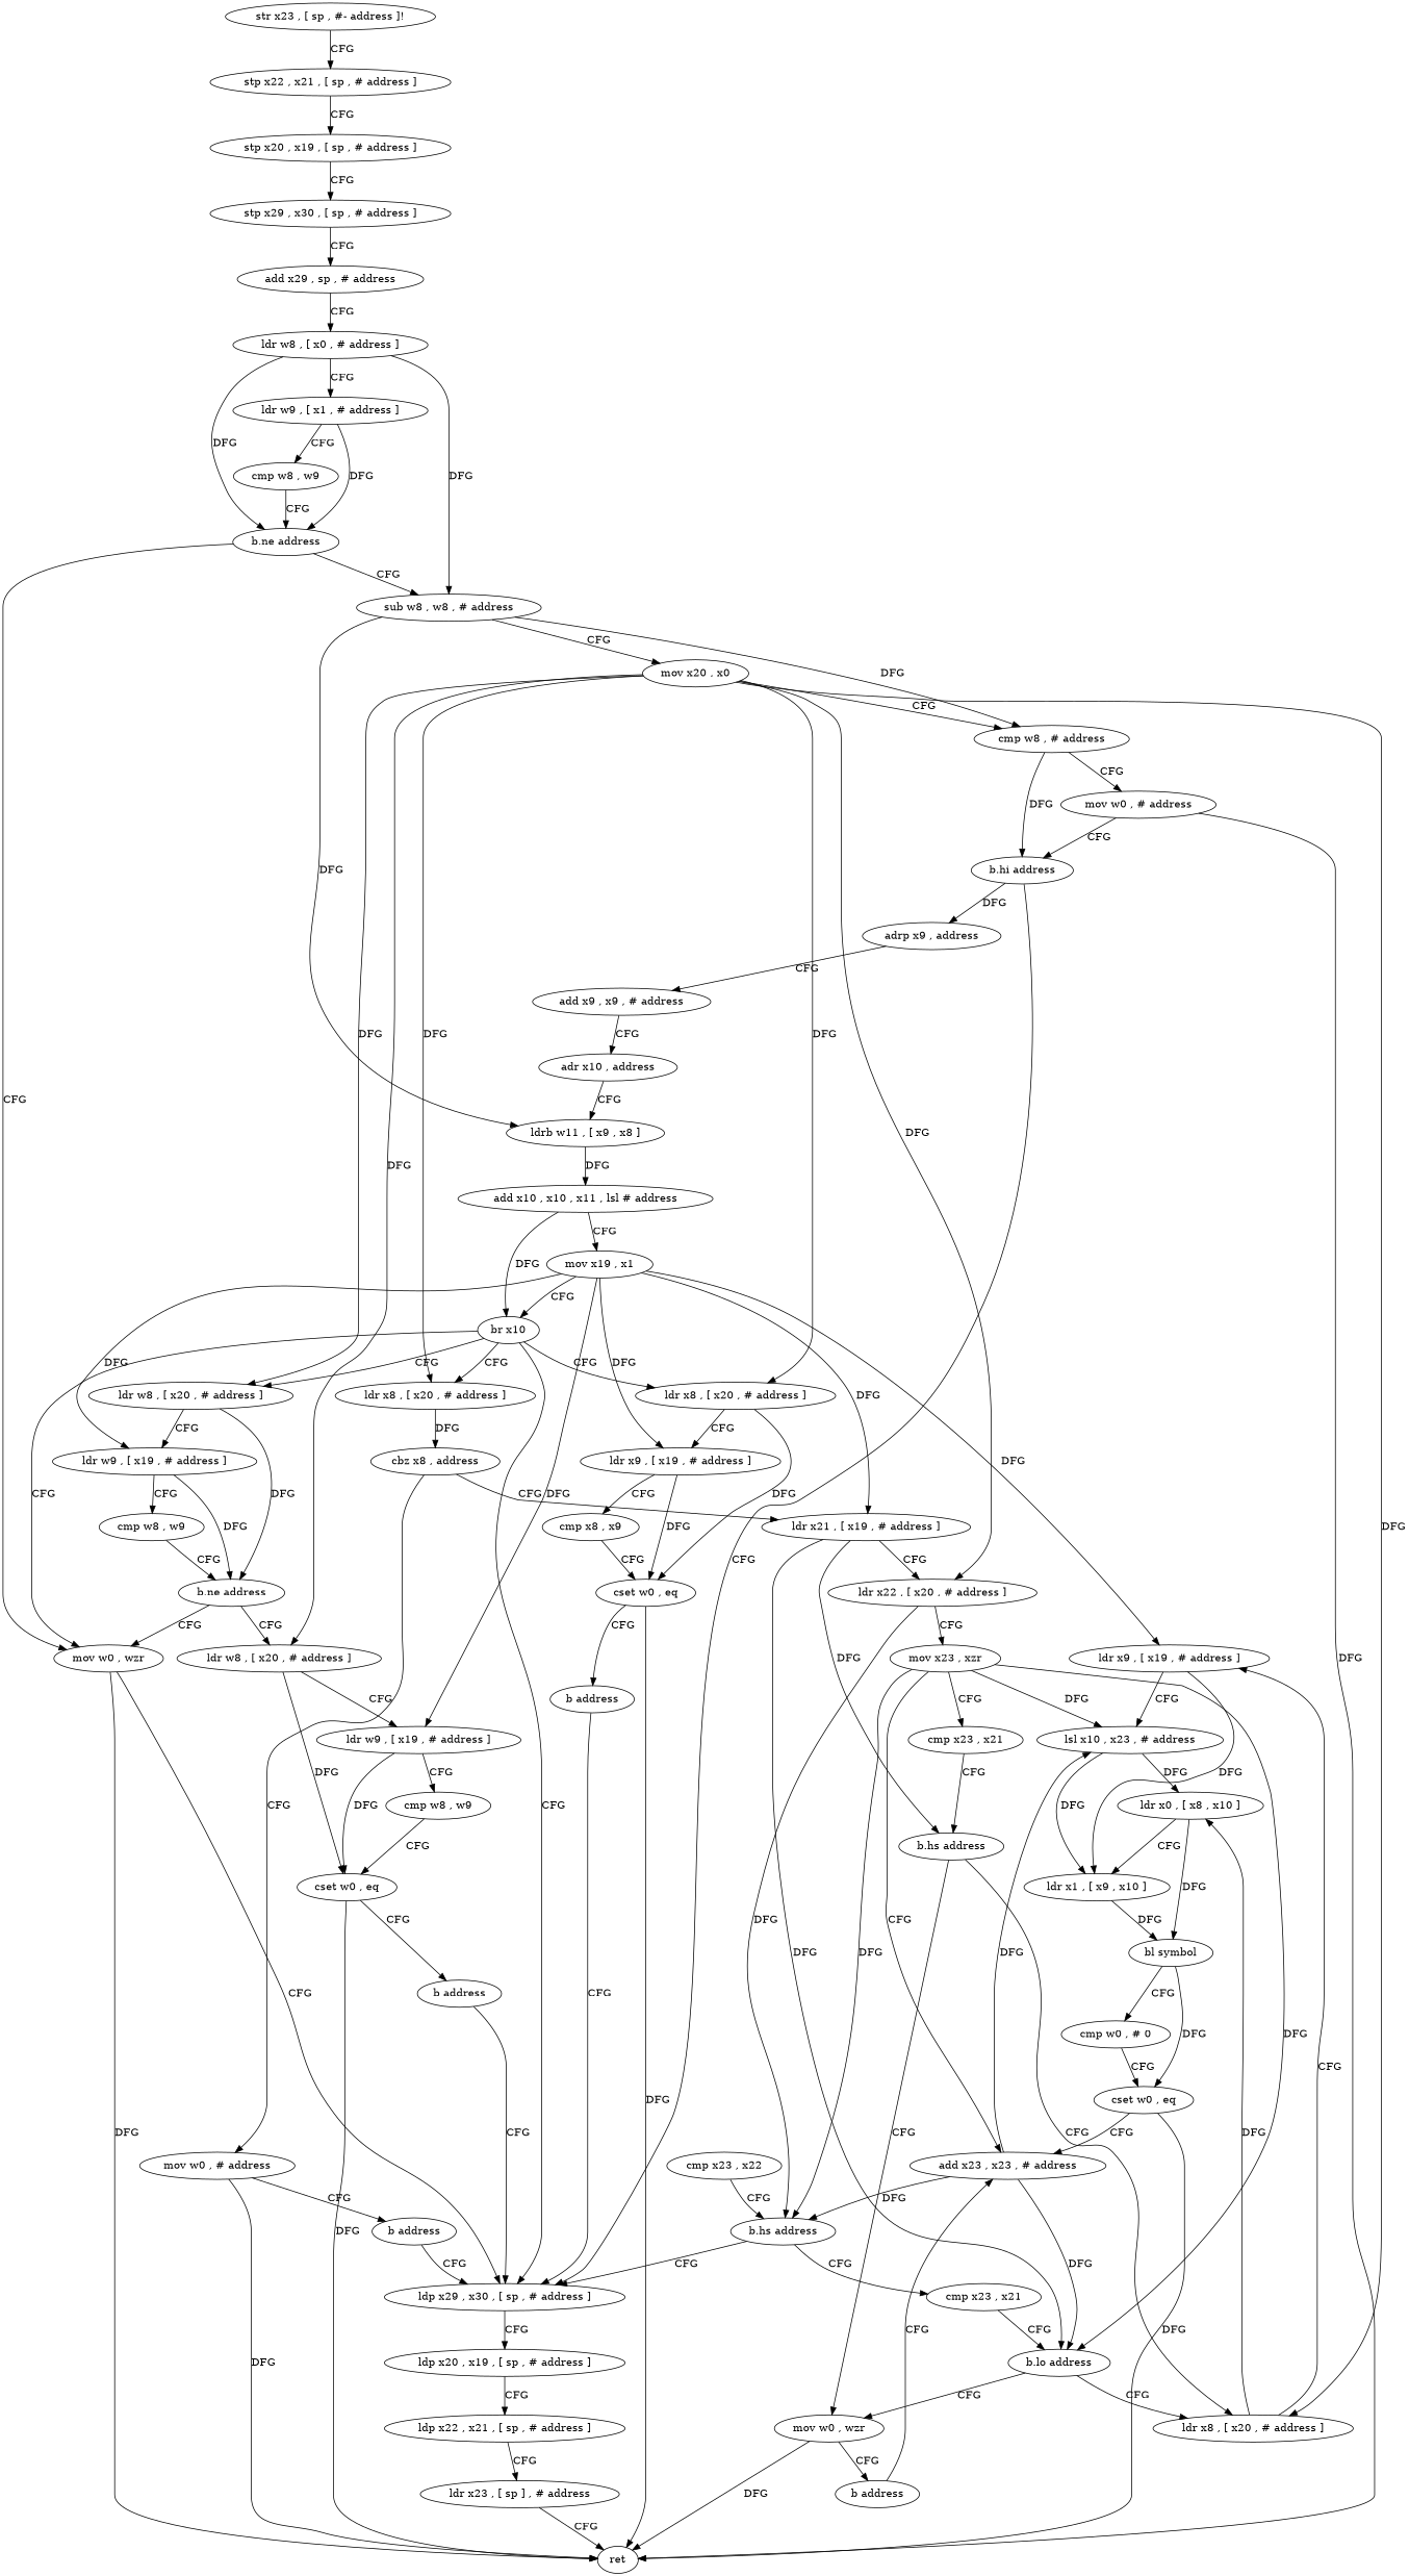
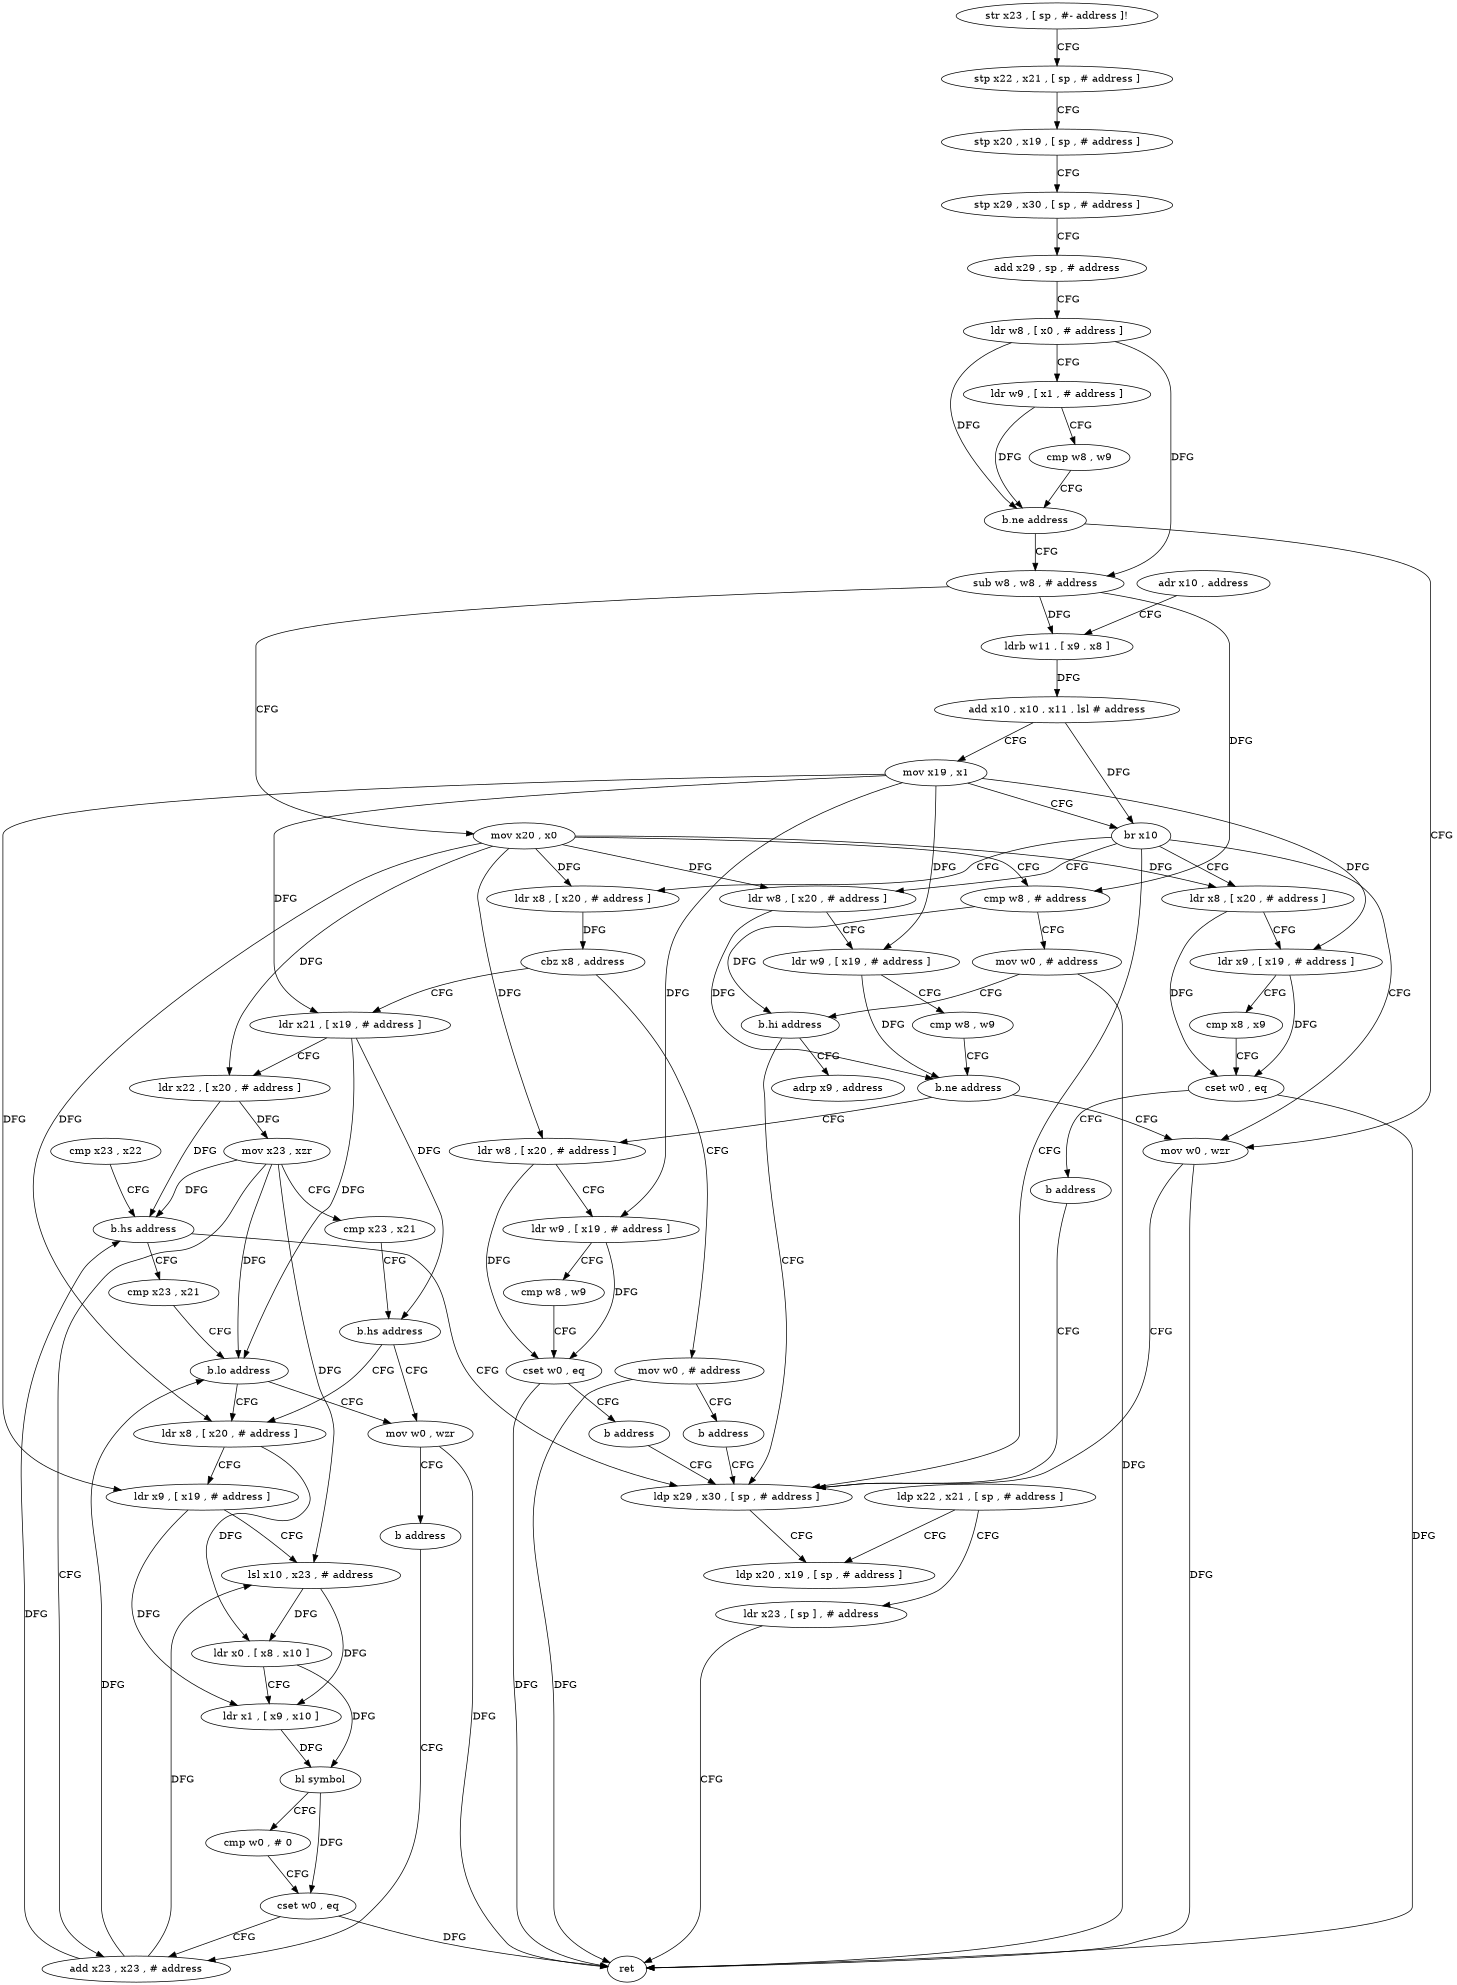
  digraph {
    n1 [label="str x23 , [ sp , #- address ]!"]
    n2 [label="stp x22 , x21 , [ sp , # address ]"]
    n3 [label="stp x20 , x19 , [ sp , # address ]"]
    n4 [label="stp x29 , x30 , [ sp , # address ]"]
    n5 [label="add x29 , sp , # address"]
    n6 [label="ldr w8 , [ x0 , # address ]"]
    n7 [label="ldr w9 , [ x1 , # address ]"]
    n8 [label="b.ne address"]
    n9 [label="sub w8 , w8 , # address"]
    n10 [label="cmp w8 , w9"]
    n11 [label="mov w0 , wzr"]
    n12 [label="mov x20 , x0"]
    n13 [label="cmp w8 , # address"]
    n14 [label="ldrb w11 , [ x9 , x8 ]"]
    n15 [label="ldp x29 , x30 , [ sp , # address ]"]
    n16 [label=ret]
    n17 [label="ldp x20 , x19 , [ sp , # address ]"]
    n18 [label="ldr w8 , [ x20 , # address ]"]
    n19 [label="ldr x8 , [ x20 , # address ]"]
    n20 [label="ldr x8 , [ x20 , # address ]"]
    n21 [label="ldr w8 , [ x20 , # address ]"]
    n22 [label="ldr x22 , [ x20 , # address ]"]
    n23 [label="ldr x8 , [ x20 , # address ]"]
    n24 [label="mov w0 , # address"]
    n25 [label="b.hi address"]
    n26 [label="add x10 , x10 , x11 , lsl # address"]
    n27 [label="ldp x22 , x21 , [ sp , # address ]"]
    n28 [label="ldr w9 , [ x19 , # address ]"]
    n29 [label="b.ne address"]
    n30 [label="ldr x9 , [ x19 , # address ]"]
    n31 [label="cset w0 , eq"]
    n32 [label="cbz x8 , address"]
    n33 [label="ldr w9 , [ x19 , # address ]"]
    n34 [label="cset w0 , eq"]
    n35 [label="mov x23 , xzr"]
    n36 [label="b.hs address"]
    n37 [label="ldr x9 , [ x19 , # address ]"]
    n38 [label="ldr x0 , [ x8 , x10 ]"]
    n39 [label="adrp x9 , address"]
-   n40 [label="add x9 , x9 , # address"]
    n41 [label="adr x10 , address"]
    n42 [label="ldr x23 , [ sp ] , # address"]
    n43 [label="mov x19 , x1"]
    n44 [label="br x10"]
    n45 [label="ldr x21 , [ x19 , # address ]"]
    n46 [label="cmp w8 , w9"]
    n47 [label="cmp x8 , x9"]
    n48 [label="b.hs address"]
    n49 [label="b.lo address"]
    n50 [label="cmp w8 , w9"]
    n51 [label="lsl x10 , x23 , # address"]
    n52 [label="ldr x1 , [ x9 , x10 ]"]
    n53 [label="b address"]
    n54 [label="mov w0 , # address"]
    n55 [label="b address"]
    n56 [label="b address"]
    n57 [label="mov w0 , wzr"]
    n58 [label="cmp x23 , x21"]
    n59 [label="add x23 , x23 , # address"]
    n60 [label="cmp x23 , x21"]
    n61 [label="b address"]
    n62 [label="bl symbol"]
    n63 [label="cmp x23 , x22"]
    n64 [label="cmp w0 , # 0"]
    n65 [label="cset w0 , eq"]
    n1 -> n2 [label=CFG]
    n2 -> n3 [label=CFG]
    n3 -> n4 [label=CFG]
    n4 -> n5 [label=CFG]
    n5 -> n6 [label=CFG]
    n6 -> n7 [label=CFG]
    n6 -> n8 [label=DFG]
    n6 -> n9 [label=DFG]
    n7 -> n8 [label=DFG]
    n7 -> n10 [label=CFG]
    n8 -> n9 [label=CFG]
    n8 -> n11 [label=CFG]
    n9 -> n12 [label=CFG]
    n9 -> n13 [label=DFG]
    n9 -> n14 [label=DFG]
    n10 -> n8 [label=CFG]
    n11 -> n15 [label=CFG]
    n11 -> n16 [label=DFG]
    n12 -> n13 [label=CFG]
    n12 -> n18 [label=DFG]
    n12 -> n19 [label=DFG]
    n12 -> n20 [label=DFG]
    n12 -> n21 [label=DFG]
    n12 -> n22 [label=DFG]
    n12 -> n23 [label=DFG]
    n13 -> n24 [label=CFG]
    n13 -> n25 [label=DFG]
    n14 -> n26 [label=DFG]
    n15 -> n17 [label=CFG]
-   n17 -> n27 [label=CFG]
+   n27 -> n17 [label=CFG]
    n18 -> n28 [label=CFG]
    n18 -> n29 [label=DFG]
    n19 -> n30 [label=CFG]
    n19 -> n31 [label=DFG]
    n20 -> n32 [label=DFG]
    n21 -> n33 [label=CFG]
    n21 -> n34 [label=DFG]
-   n22 -> n35 [label=CFG]
+   n22 -> n35 [label=DFG]
    n22 -> n36 [label=DFG]
    n23 -> n37 [label=CFG]
    n23 -> n38 [label=DFG]
    n24 -> n16 [label=DFG]
    n24 -> n25 [label=CFG]
    n25 -> n15 [label=CFG]
-   n25 -> n39 [label=DFG]
+   n25 -> n39 [label=CFG]
    n26 -> n43 [label=CFG]
    n26 -> n44 [label=DFG]
    n27 -> n42 [label=CFG]
    n28 -> n29 [label=DFG]
    n28 -> n46 [label=CFG]
    n29 -> n11 [label=CFG]
    n29 -> n21 [label=CFG]
    n30 -> n31 [label=DFG]
    n30 -> n47 [label=CFG]
    n31 -> n16 [label=DFG]
    n31 -> n53 [label=CFG]
    n32 -> n45 [label=CFG]
    n32 -> n54 [label=CFG]
    n33 -> n34 [label=DFG]
    n33 -> n50 [label=CFG]
    n34 -> n16 [label=DFG]
    n34 -> n55 [label=CFG]
    n35 -> n36 [label=DFG]
    n35 -> n49 [label=DFG]
    n35 -> n51 [label=DFG]
    n35 -> n58 [label=CFG]
    n35 -> n59 [label=CFG]
    n36 -> n15 [label=CFG]
    n36 -> n60 [label=CFG]
    n37 -> n51 [label=CFG]
    n37 -> n52 [label=DFG]
    n38 -> n52 [label=CFG]
    n38 -> n62 [label=DFG]
-   n39 -> n40 [label=CFG]
-   n40 -> n41 [label=CFG]
    n41 -> n14 [label=CFG]
    n42 -> n16 [label=CFG]
    n43 -> n28 [label=DFG]
    n43 -> n30 [label=DFG]
    n43 -> n33 [label=DFG]
    n43 -> n37 [label=DFG]
    n43 -> n44 [label=CFG]
    n43 -> n45 [label=DFG]
    n44 -> n11 [label=CFG]
    n44 -> n15 [label=CFG]
    n44 -> n18 [label=CFG]
    n44 -> n19 [label=CFG]
    n44 -> n20 [label=CFG]
    n45 -> n22 [label=CFG]
    n45 -> n48 [label=DFG]
    n45 -> n49 [label=DFG]
    n46 -> n29 [label=CFG]
    n47 -> n31 [label=CFG]
    n48 -> n23 [label=CFG]
    n48 -> n57 [label=CFG]
    n49 -> n23 [label=CFG]
    n49 -> n57 [label=CFG]
    n50 -> n34 [label=CFG]
    n51 -> n38 [label=DFG]
    n51 -> n52 [label=DFG]
    n52 -> n62 [label=DFG]
    n53 -> n15 [label=CFG]
    n54 -> n16 [label=DFG]
    n54 -> n56 [label=CFG]
    n55 -> n15 [label=CFG]
    n56 -> n15 [label=CFG]
    n57 -> n16 [label=DFG]
    n57 -> n61 [label=CFG]
    n58 -> n48 [label=CFG]
    n59 -> n36 [label=DFG]
    n59 -> n49 [label=DFG]
    n59 -> n51 [label=DFG]
    n60 -> n49 [label=CFG]
    n61 -> n59 [label=CFG]
    n62 -> n64 [label=CFG]
    n62 -> n65 [label=DFG]
    n63 -> n36 [label=CFG]
    n64 -> n65 [label=CFG]
    n65 -> n16 [label=DFG]
    n65 -> n59 [label=CFG]
  }
